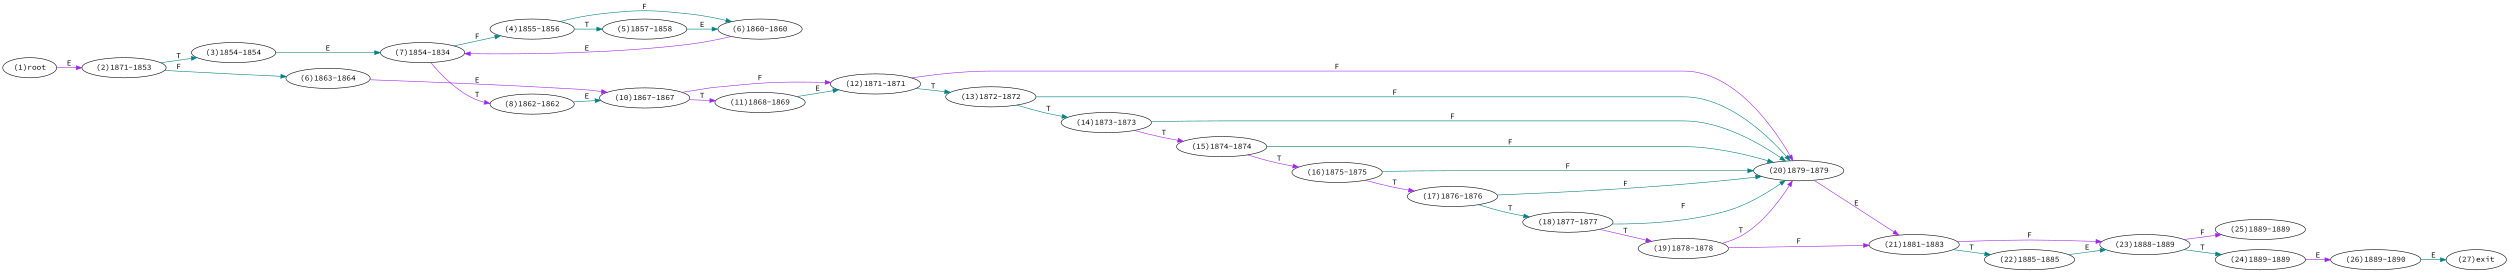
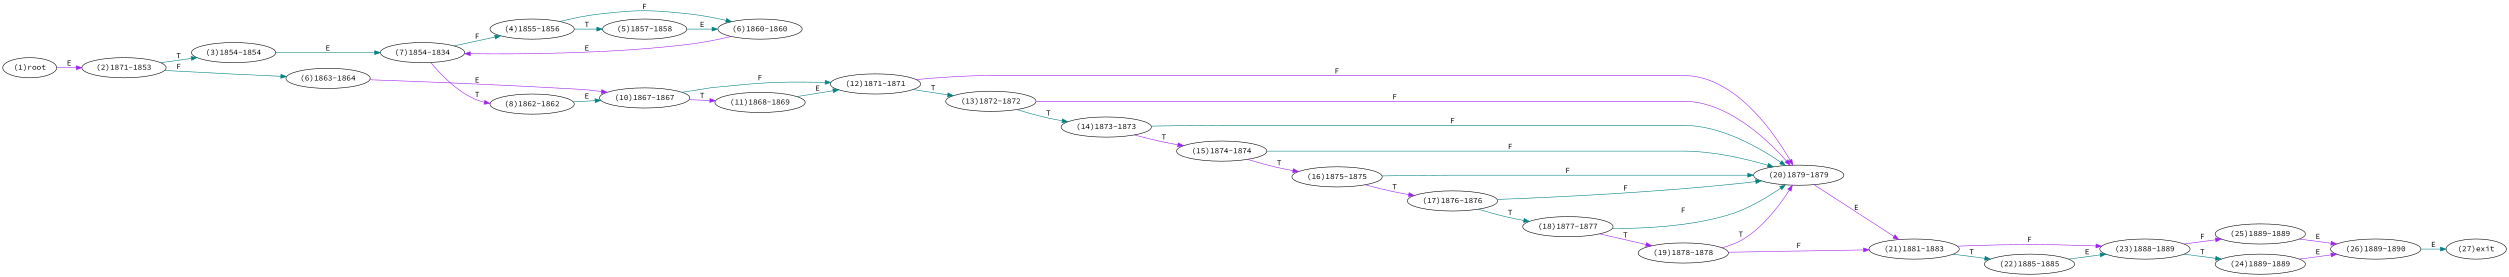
  digraph {
    fontname="Source Code Pro"
    rankdir=LR
    node [fontname="Source Code Pro"]
    edge [color=teal fontname="Source Code Pro"]
    n1 [label="(1)root"]
    n2 [label="(2)1871-1853"]
    n3 [label="(3)1854-1854"]
    n4 [label="(6)1863-1864"]
    n5 [label="(7)1854-1834"]
    n6 [label="(10)1867-1867"]
    n7 [label="(4)1855-1856"]
    n8 [label="(8)1862-1862"]
    n9 [label="(5)1857-1858"]
    n10 [label="(6)1860-1860"]
    n11 [label="(11)1868-1869"]
    n12 [label="(12)1871-1871"]
    n13 [label="(13)1872-1872"]
    n14 [label="(20)1879-1879"]
    n15 [label="(14)1873-1873"]
    n16 [label="(21)1881-1883"]
    n17 [label="(15)1874-1874"]
    n18 [label="(16)1875-1875"]
    n19 [label="(17)1876-1876"]
    n20 [label="(18)1877-1877"]
    n21 [label="(19)1878-1878"]
    n22 [label="(23)1888-1889"]
    n23 [label="(22)1885-1885"]
    n24 [label="(25)1889-1889"]
    n25 [label="(24)1889-1889"]
    n26 [label="(26)1889-1890"]
    n27 [label="(27)exit"]
    n1 -> n2 [color=purple label=E]
    n2 -> n3 [label=T]
    n2 -> n4 [label=F]
    n3 -> n5 [label=E]
    n4 -> n6 [color=purple label=E]
    n5 -> n7 [label=F]
    n5 -> n8 [color=purple label=T]
    n6 -> n11 [color=purple label=T]
-   n6 -> n12 [color=purple label=F]
+   n6 -> n12 [label=F]
    n7 -> n9 [label=T]
    n7 -> n10 [label=F]
    n8 -> n6 [label=E]
    n9 -> n10 [label=E]
    n10 -> n5 [color=purple label=E]
    n11 -> n12 [label=E]
    n12 -> n13 [label=T]
    n12 -> n14 [color=purple label=F]
-   n13 -> n14 [label=F]
+   n13 -> n14 [color=purple label=F]
    n13 -> n15 [label=T]
    n14 -> n16 [color=purple label=E]
    n15 -> n14 [label=F]
    n15 -> n17 [color=purple label=T]
    n16 -> n22 [color=purple label=F]
    n16 -> n23 [label=T]
    n17 -> n14 [label=F]
    n17 -> n18 [color=purple label=T]
    n18 -> n14 [label=F]
    n18 -> n19 [color=purple label=T]
    n19 -> n14 [label=F]
    n19 -> n20 [label=T]
    n20 -> n14 [label=F]
    n20 -> n21 [color=purple label=T]
    n21 -> n14 [color=purple label=T]
    n21 -> n16 [color=purple label=F]
    n22 -> n24 [color=purple label=F]
    n22 -> n25 [label=T]
    n23 -> n22 [label=E]
+   n24 -> n26 [color=purple label=E]
    n25 -> n26 [color=purple label=E]
    n26 -> n27 [label=E]
  }
